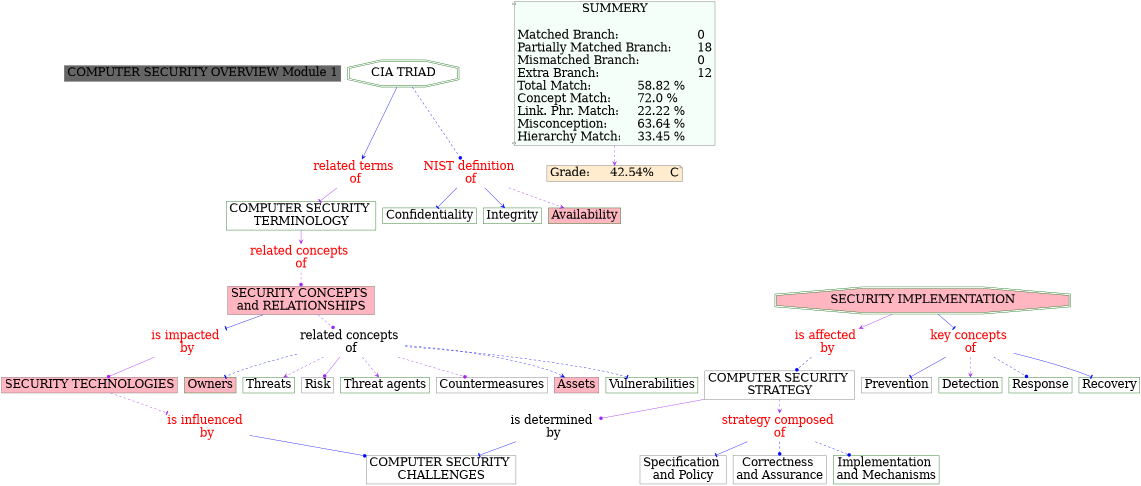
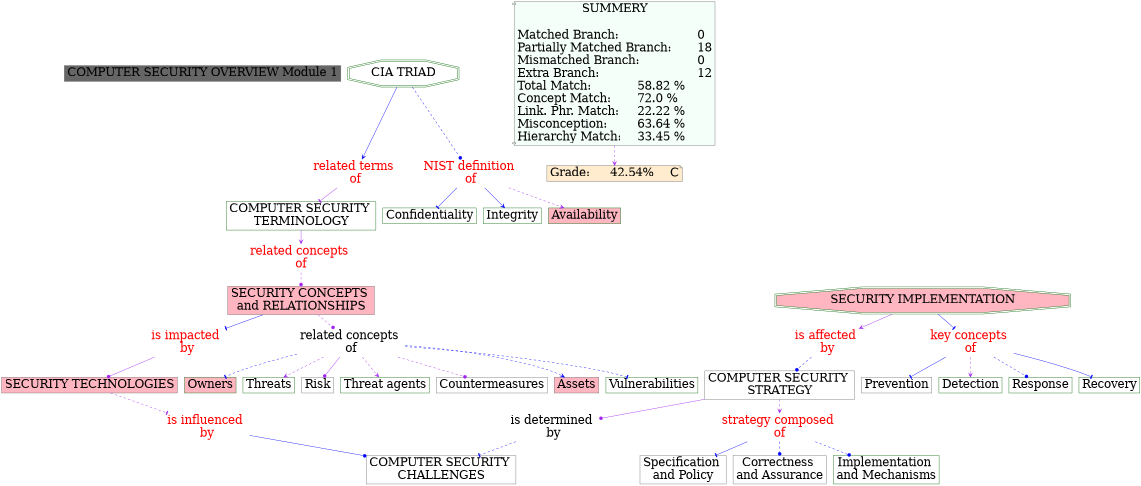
  digraph {
    node [Gsplines=true color=gray40 fontsize=30 shape=rect style=filled fillcolor=white]
    edge [arrowhead=dot color=blue constraint=true style=dashed fontsize=30]
    n1 [label="COMPUTER SECURITY OVERVIEW Module 1" fillcolor=""]
    n2 [color=darkgreen label="COMPUTER SECURITY \nTERMINOLOGY"]
    n3 [fontcolor=red label="related concepts \nof" shape=none style="" fillcolor=""]
    n4 [fillcolor="#FFB6C1" label="SECURITY CONCEPTS \nand RELATIONSHIPS\n"]
    n5 [fontcolor=red label="is impacted \nby" shape=none style="" fillcolor=""]
    n6 [fontcolor=black label="related concepts \nof" shape=none style="" fillcolor=""]
    n7 [fontcolor=red label="NIST definition \nof" shape=none style="" fillcolor=""]
    n8 [color=darkgreen fillcolor="#FFB6C1" label=Availability]
    n9 [color=darkgreen label=Confidentiality]
    n10 [color=darkgreen label=Integrity]
    n11 [fillcolor="#FFB6C1" label="SECURITY TECHNOLOGIES\n"]
    n12 [fontcolor=red label="is influenced \nby" shape=none style="" fillcolor=""]
    n13 [label="COMPUTER SECURITY \nCHALLENGES"]
    n14 [color=darkgreen label=Vulnerabilities]
    n15 [color=darkgreen fillcolor="#FFB6C1" label=Owners]
    n16 [color=darkgreen label=Threats]
    n17 [label=Risk]
    n18 [color=darkgreen label="Threat agents\n"]
    n19 [label=Countermeasures]
    n20 [fillcolor="#FFB6C1" label=Assets]
    n21 [color=darkgreen fontcolor=black label="is determined \nby" shape=none style="" fillcolor=""]
    n22 [color=darkgreen fillcolor="#FFB6C1" label="SECURITY IMPLEMENTATION\n" shape=doubleoctagon]
    n23 [fontcolor=red label="is affected \nby" shape=none style="" fillcolor=""]
    n24 [color=darkgreen fontcolor=red label="key concepts \nof" shape=none style="" fillcolor=""]
    n25 [label="COMPUTER SECURITY \nSTRATEGY"]
    n26 [color=darkgreen label=Recovery]
    n27 [label=Prevention]
    n28 [color=darkgreen label=Detection]
    n29 [color=darkgreen label=Response]
    n30 [fontcolor=red label="strategy composed \nof" shape=none style="" fillcolor=""]
    n31 [label="Specification \nand Policy\n"]
    n32 [label="Correctness \nand Assurance\n"]
    n33 [color=darkgreen label="Implementation \nand Mechanisms\n"]
    n34 [color=darkgreen label="CIA TRIAD" shape=doubleoctagon]
    n35 [color=darkgreen fontcolor=red label="related terms \nof" shape=none style="" fillcolor=""]
    n36 [fillcolor="#F5FFFA" label="SUMMERY\n\nMatched Branch:			0\lPartially Matched Branch:	18\lMismatched Branch:		0\lExtra Branch:				12\lTotal Match:		58.82 %\lConcept Match:	72.0 %\lLink. Phr. Match:	22.22 %\lMisconception:	63.64 %\lHierarchy Match:	33.45 %\l" shape=component]
    n37 [fillcolor="#FFEBCD" label="Grade:	42.54%	C" shape=note]
    n2 -> n3 [arrowhead=vee color=purple style=solid fontsize=""]
    n3 -> n4 [color=purple]
    n4 -> n5 [arrowhead=tee style=solid fontsize=""]
    n4 -> n6 [color=purple fontsize=""]
    n5 -> n11 [color=purple style=solid]
    n6 -> n14 [arrowhead=tee]
    n6 -> n15 [arrowhead=tee]
    n6 -> n16 [arrowhead=vee color=purple]
    n6 -> n17 [color=purple style=solid]
    n6 -> n18 [arrowhead=vee color=purple]
    n6 -> n19 [color=purple]
    n6 -> n20 [arrowhead=vee]
    n7 -> n8 [arrowhead=vee color=purple]
    n7 -> n9 [arrowhead=tee style=solid]
    n7 -> n10 [arrowhead=vee style=solid]
    n11 -> n12 [arrowhead=tee color=purple fontsize=""]
    n12 -> n13 [style=solid]
-   n21 -> n13 [arrowhead=tee style=solid]
+   n21 -> n13 [arrowhead=tee]
    n22 -> n23 [arrowhead=vee color=purple style=solid fontsize=""]
    n22 -> n24 [arrowhead=tee style=solid fontsize=""]
    n23 -> n25
    n24 -> n26 [arrowhead=tee style=solid]
    n24 -> n27 [arrowhead=tee style=solid]
    n24 -> n28 [arrowhead=vee color=purple]
    n24 -> n29
    n25 -> n21 [color=purple style=solid fontsize=""]
    n25 -> n30 [arrowhead=vee color=purple fontsize=""]
    n30 -> n31 [arrowhead=tee style=solid]
    n30 -> n32
    n30 -> n33
    n34 -> n7 [fontsize=""]
    n34 -> n35 [arrowhead=vee style=solid fontsize=""]
    n35 -> n2 [arrowhead=tee color=purple style=solid]
    n36 -> n37 [arrowhead=vee color=purple]
  }
